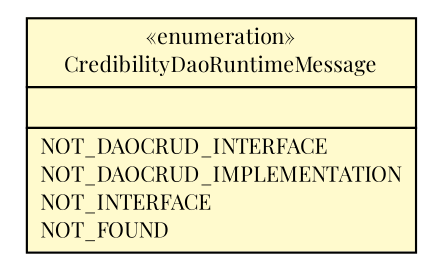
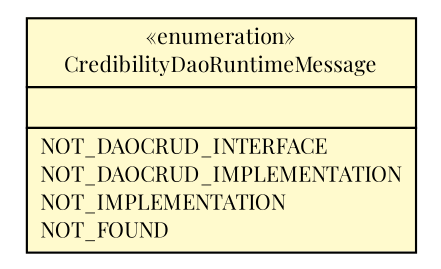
  digraph {
    nodesep=0.25
    ranksep=0.5
    fontname="Playfair Display"
-   n1 [fontcolor=black fontname="Playfair Display" fontsize=10.0 label=<<table title="gov.sandia.cf.dao.CredibilityDaoRuntimeException.CredibilityDaoRuntimeMessage" border="0" cellborder="1" cellspacing="0" cellpadding="2" port="p" bgcolor="lemonChiffon" href="./CredibilityDaoRuntimeException.CredibilityDaoRuntimeMessage.html"> 		<tr><td><table border="0" cellspacing="0" cellpadding="1"> <tr><td align="center" balign="center"> &#171;enumeration&#187; </td></tr> <tr><td align="center" balign="center"> CredibilityDaoRuntimeMessage </td></tr> 		</table></td></tr> 		<tr><td><table border="0" cellspacing="0" cellpadding="1"> <tr><td align="left" balign="left">  </td></tr> 		</table></td></tr> 		<tr><td><table border="0" cellspacing="0" cellpadding="1"> <tr><td align="left" balign="left"> NOT_DAOCRUD_INTERFACE </td></tr> <tr><td align="left" balign="left"> NOT_DAOCRUD_IMPLEMENTATION </td></tr> <tr><td align="left" balign="left"> NOT_INTERFACE </td></tr> <tr><td align="left" balign="left"> NOT_FOUND </td></tr> 		</table></td></tr> 		</table>> shape=plaintext]
+   n1 [fontcolor=black fontname="Playfair Display" fontsize=10.0 label=<<table title="gov.sandia.cf.dao.CredibilityDaoRuntimeException.CredibilityDaoRuntimeMessage" border="0" cellborder="1" cellspacing="0" cellpadding="2" port="p" bgcolor="lemonChiffon" href="./CredibilityDaoRuntimeException.CredibilityDaoRuntimeMessage.html"> 		<tr><td><table border="0" cellspacing="0" cellpadding="1"> <tr><td align="center" balign="center"> &#171;enumeration&#187; </td></tr> <tr><td align="center" balign="center"> CredibilityDaoRuntimeMessage </td></tr> 		</table></td></tr> 		<tr><td><table border="0" cellspacing="0" cellpadding="1"> <tr><td align="left" balign="left">  </td></tr> 		</table></td></tr> 		<tr><td><table border="0" cellspacing="0" cellpadding="1"> <tr><td align="left" balign="left"> NOT_DAOCRUD_INTERFACE </td></tr> <tr><td align="left" balign="left"> NOT_DAOCRUD_IMPLEMENTATION </td></tr> <tr><td align="left" balign="left"> NOT_IMPLEMENTATION </td></tr> <tr><td align="left" balign="left"> NOT_FOUND </td></tr> 		</table></td></tr> 		</table>> shape=plaintext]
  }
